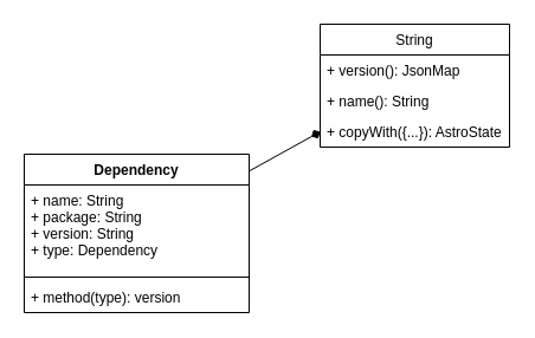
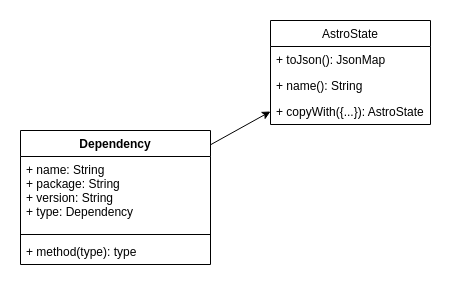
  <mxCell id="0" />
  <mxCell id="1" parent="0" />
- <mxCell id="2" style="edgeStyle=none;html=1;entryX=0;entryY=0.5;entryDx=0;entryDy=0;endArrow=diamond;" parent="1" source="3" target="10" edge="1"><mxGeometry relative="1" as="geometry" /></mxCell>
+ <mxCell id="2" style="edgeStyle=none;html=1;entryX=0;entryY=0.5;entryDx=0;entryDy=0;" parent="1" source="3" target="10" edge="1"><mxGeometry relative="1" as="geometry" /></mxCell>
  <mxCell id="3" value="Dependency" style="swimlane;fontStyle=1;align=center;verticalAlign=top;childLayout=stackLayout;horizontal=1;startSize=26;horizontalStack=0;resizeParent=1;resizeParentMax=0;resizeLast=0;collapsible=1;marginBottom=0;" parent="1" vertex="1"><mxGeometry x="20" y="130" width="190" height="134" as="geometry" /></mxCell>
  <mxCell id="4" value="+ name: String&#10;+ package: String&#10;+ version: String&#10;+ type: Dependency" style="text;strokeColor=none;fillColor=none;align=left;verticalAlign=top;spacingLeft=4;spacingRight=4;overflow=hidden;rotatable=0;points=[[0,0.5],[1,0.5]];portConstraint=eastwest;" parent="3" vertex="1"><mxGeometry y="26" width="190" height="74" as="geometry" /></mxCell>
  <mxCell id="5" value="" style="line;strokeWidth=1;fillColor=none;align=left;verticalAlign=middle;spacingTop=-1;spacingLeft=3;spacingRight=3;rotatable=0;labelPosition=right;points=[];portConstraint=eastwest;" parent="3" vertex="1"><mxGeometry y="100" width="190" height="8" as="geometry" /></mxCell>
- <mxCell id="6" value="+ method(type): version" style="text;strokeColor=none;fillColor=none;align=left;verticalAlign=top;spacingLeft=4;spacingRight=4;overflow=hidden;rotatable=0;points=[[0,0.5],[1,0.5]];portConstraint=eastwest;" parent="3" vertex="1"><mxGeometry y="108" width="190" height="26" as="geometry" /></mxCell>
- <mxCell id="7" value="String" style="swimlane;fontStyle=0;childLayout=stackLayout;horizontal=1;startSize=26;fillColor=none;horizontalStack=0;resizeParent=1;resizeParentMax=0;resizeLast=0;collapsible=1;marginBottom=0;" parent="1" vertex="1"><mxGeometry x="270" y="20" width="160" height="104" as="geometry" /></mxCell>
- <mxCell id="8" value="+ version(): JsonMap" style="text;strokeColor=none;fillColor=none;align=left;verticalAlign=top;spacingLeft=4;spacingRight=4;overflow=hidden;rotatable=0;points=[[0,0.5],[1,0.5]];portConstraint=eastwest;" parent="7" vertex="1"><mxGeometry y="26" width="160" height="26" as="geometry" /></mxCell>
+ <mxCell id="6" value="+ method(type): type" style="text;strokeColor=none;fillColor=none;align=left;verticalAlign=top;spacingLeft=4;spacingRight=4;overflow=hidden;rotatable=0;points=[[0,0.5],[1,0.5]];portConstraint=eastwest;" parent="3" vertex="1"><mxGeometry y="108" width="190" height="26" as="geometry" /></mxCell>
+ <mxCell id="7" value="AstroState" style="swimlane;fontStyle=0;childLayout=stackLayout;horizontal=1;startSize=26;fillColor=none;horizontalStack=0;resizeParent=1;resizeParentMax=0;resizeLast=0;collapsible=1;marginBottom=0;" parent="1" vertex="1"><mxGeometry x="270" y="20" width="160" height="104" as="geometry" /></mxCell>
+ <mxCell id="8" value="+ toJson(): JsonMap" style="text;strokeColor=none;fillColor=none;align=left;verticalAlign=top;spacingLeft=4;spacingRight=4;overflow=hidden;rotatable=0;points=[[0,0.5],[1,0.5]];portConstraint=eastwest;" parent="7" vertex="1"><mxGeometry y="26" width="160" height="26" as="geometry" /></mxCell>
  <mxCell id="9" value="+ name(): String" style="text;strokeColor=none;fillColor=none;align=left;verticalAlign=top;spacingLeft=4;spacingRight=4;overflow=hidden;rotatable=0;points=[[0,0.5],[1,0.5]];portConstraint=eastwest;" parent="7" vertex="1"><mxGeometry y="52" width="160" height="26" as="geometry" /></mxCell>
  <mxCell id="10" value="+ copyWith({...}): AstroState" style="text;strokeColor=none;fillColor=none;align=left;verticalAlign=top;spacingLeft=4;spacingRight=4;overflow=hidden;rotatable=0;points=[[0,0.5],[1,0.5]];portConstraint=eastwest;" parent="7" vertex="1"><mxGeometry y="78" width="160" height="26" as="geometry" /></mxCell>
